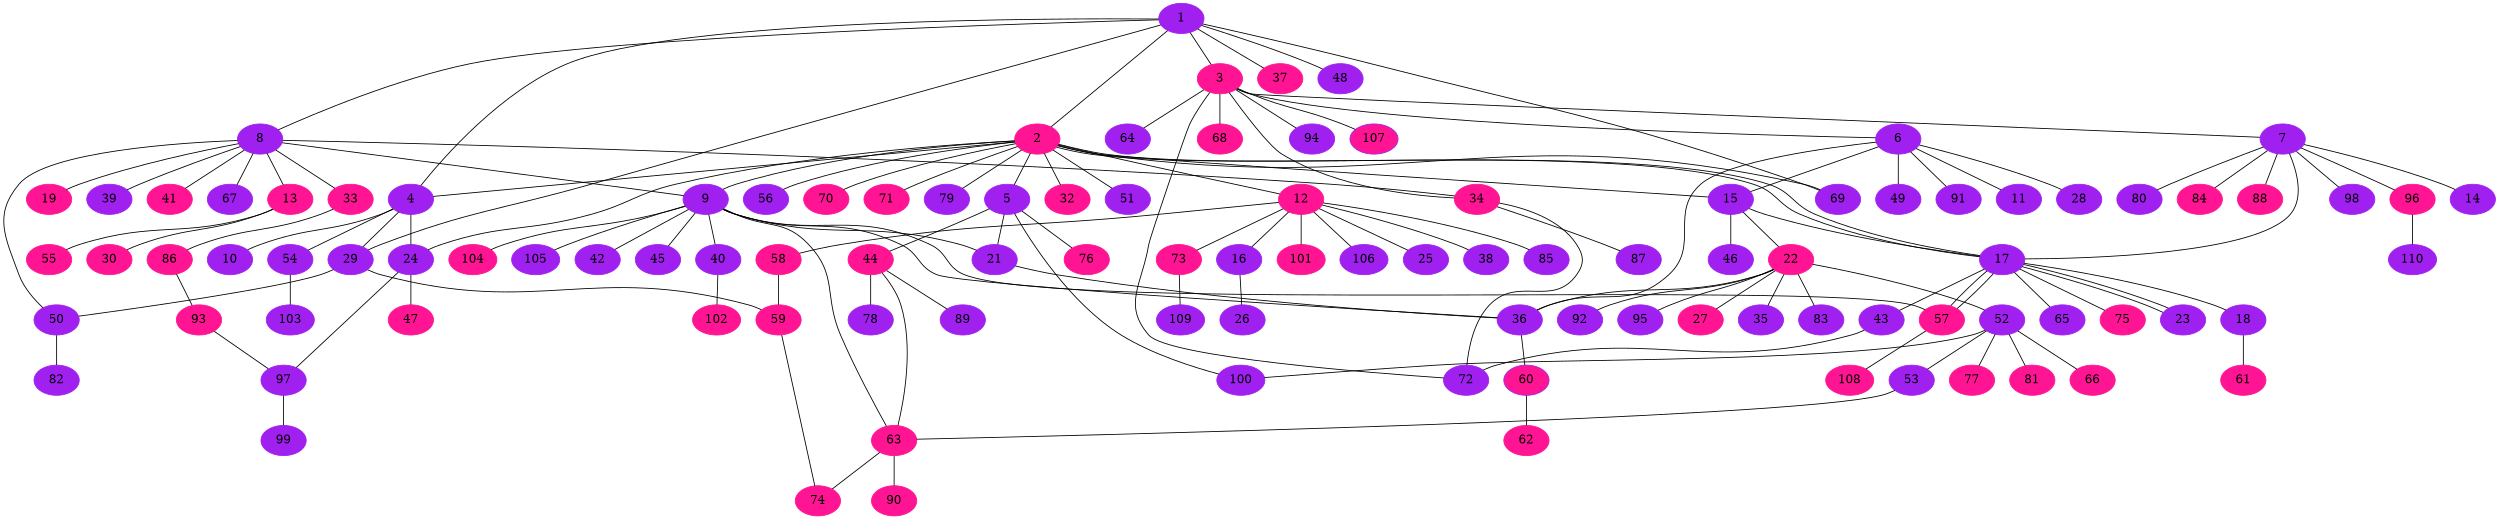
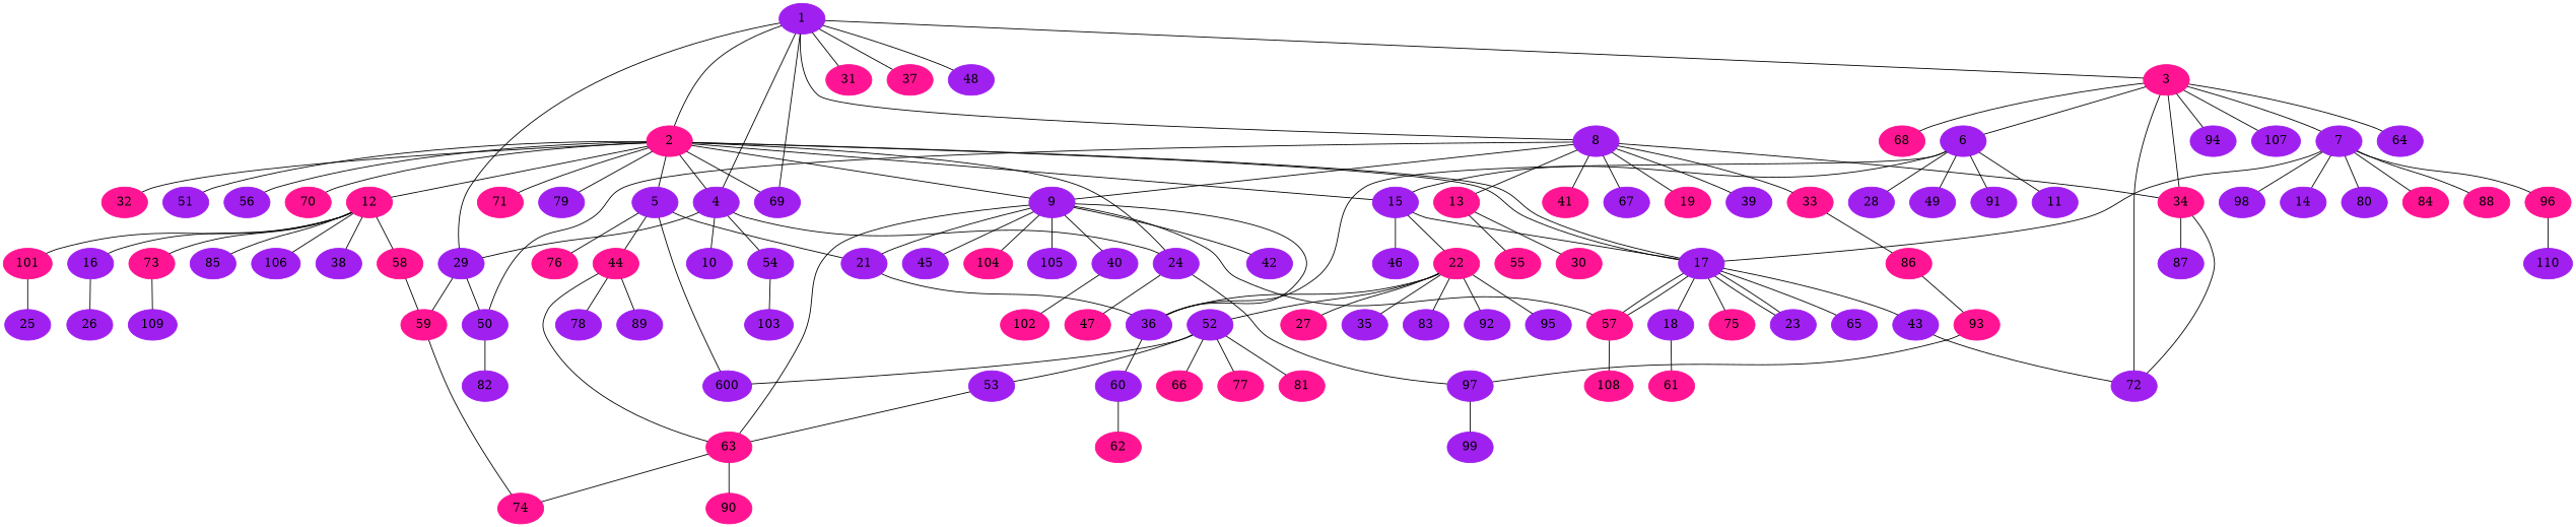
  graph {
    node [color=purple style=filled]
    2 [color=deeppink]
    1
    3 [color=deeppink]
    4
    8
    29
+   31 [color=deeppink]
    37 [color=deeppink]
    48
    69
    5
    9
    12 [color=deeppink]
    15
    17
    24
    32 [color=deeppink]
    51
    56
    70 [color=deeppink]
    71 [color=deeppink]
    79
    6
    7
    34 [color=deeppink]
    64
    68 [color=deeppink]
    72
    94
-   107 [fillcolor=deeppink]
+   107
    10
    54
    13 [color=deeppink]
    19 [color=deeppink]
    33 [color=deeppink]
    39
    41 [color=deeppink]
    50
    67
    59 [color=deeppink]
    21
    44 [color=deeppink]
    76 [color=deeppink]
-   100
+   100 [label=600]
    36
    40
    42
    45
    57 [color=deeppink]
    63 [color=deeppink]
    104 [color=deeppink]
    105
    16
    25
    38
    58 [color=deeppink]
    73 [color=deeppink]
    85
    101 [color=deeppink]
    106
    22 [color=deeppink]
    46
    18
    23
    43
    65
    75 [color=deeppink]
    47 [color=deeppink]
    97
    11
    28
    49
    91
    14
    80
    84 [color=deeppink]
    88 [color=deeppink]
    96 [color=deeppink]
    98
    87
    103
    78
    89
-   60 [fillcolor=deeppink]
+   60
    110
    30 [color=deeppink]
    55 [color=deeppink]
    86 [color=deeppink]
    82
    74 [color=deeppink]
    102 [color=deeppink]
    108 [color=deeppink]
    90 [color=deeppink]
    26
    109
    27 [color=deeppink]
    35
    52
    83
    92
    95
    61 [color=deeppink]
    53
    66 [color=deeppink]
    77 [color=deeppink]
    81 [color=deeppink]
    99
    93 [color=deeppink]
    62 [color=deeppink]
    2 -- 4
    2 -- 69
    2 -- 5
    2 -- 9
    2 -- 12
    2 -- 15
    2 -- 17
    2 -- 17
    2 -- 24
    2 -- 32
    2 -- 51
    2 -- 56
    2 -- 70
    2 -- 71
    2 -- 79
    1 -- 2
    1 -- 3
    1 -- 4
    1 -- 8
    1 -- 29
+   1 -- 31
    1 -- 37
    1 -- 48
    1 -- 69
    3 -- 6
    3 -- 7
    3 -- 34
    3 -- 64
    3 -- 68
    3 -- 72
    3 -- 94
    3 -- 107
    4 -- 29
    4 -- 24
    4 -- 10
    4 -- 54
    8 -- 9
    8 -- 34
    8 -- 13
    8 -- 19
    8 -- 33
    8 -- 39
    8 -- 41
    8 -- 50
    8 -- 67
    29 -- 50
    29 -- 59
    5 -- 21
    5 -- 44
    5 -- 76
    5 -- 100
    9 -- 21
    9 -- 36
    9 -- 40
    9 -- 42
    9 -- 45
    9 -- 57
    9 -- 63
    9 -- 104
    9 -- 105
    12 -- 16
-   12 -- 25
+   101 -- 25
    12 -- 38
    12 -- 58
    12 -- 73
    12 -- 85
    12 -- 101
    12 -- 106
    15 -- 17
    15 -- 22
    15 -- 46
    17 -- 57
    17 -- 57
    17 -- 18
    17 -- 23
    17 -- 23
    17 -- 43
    17 -- 65
    17 -- 75
    24 -- 47
    24 -- 97
    6 -- 15
    6 -- 36
    6 -- 11
    6 -- 28
    6 -- 49
    6 -- 91
    7 -- 17
    7 -- 14
    7 -- 80
    7 -- 84
    7 -- 88
    7 -- 96
    7 -- 98
    34 -- 72
    34 -- 87
    54 -- 103
    13 -- 30
    13 -- 55
    33 -- 86
    50 -- 82
    59 -- 74
    21 -- 36
    44 -- 63
    44 -- 78
    44 -- 89
    36 -- 60
    40 -- 102
    57 -- 108
    63 -- 74
    63 -- 90
    16 -- 26
    58 -- 59
    73 -- 109
    22 -- 36
    22 -- 27
    22 -- 35
    22 -- 52
    22 -- 83
    22 -- 92
    22 -- 95
    18 -- 61
    43 -- 72
    97 -- 99
    96 -- 110
    60 -- 62
    86 -- 93
    52 -- 100
    52 -- 53
    52 -- 66
    52 -- 77
    52 -- 81
    53 -- 63
    93 -- 97
  }
